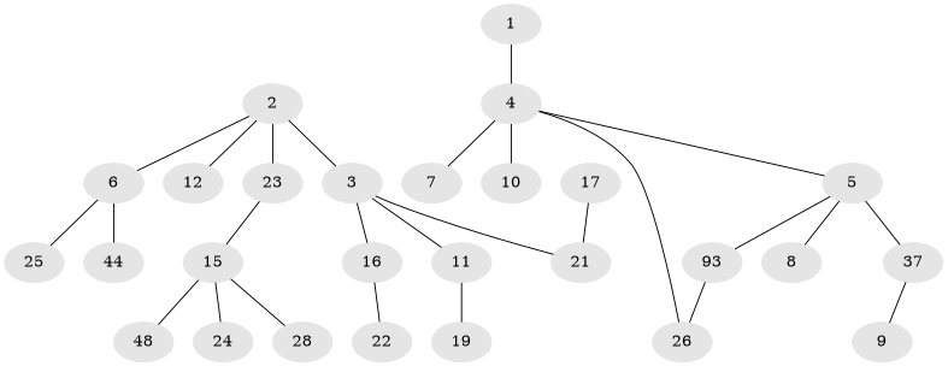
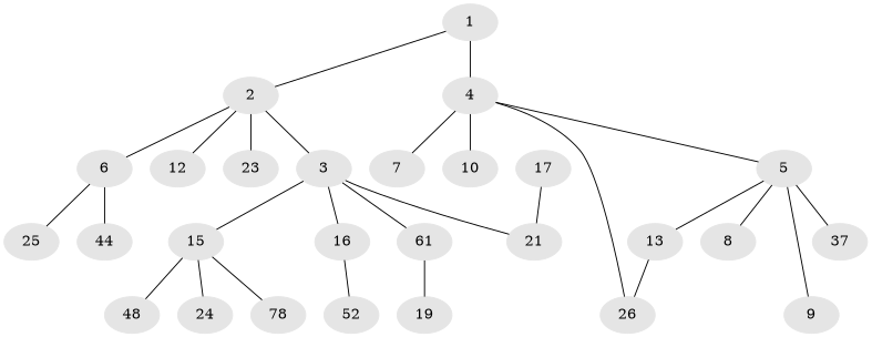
  graph {
    node [color=gray90 style=filled]
    edge [weight=1.0]
    1
    2
    4
    3
    6
    12
    23
    5
    7
    10
    26
-   11
+   11 [label=61]
    15
    16
    21
    n16 [label=44]
    25
    19
    n19 [label=48]
    24
-   28
-   22
+   28 [label=78]
+   22 [label=52]
    8
    9
-   13 [label=93]
+   13
    n26 [label=37]
    17
+   1 -- 2
    1 -- 4 [weight=6.0]
    2 -- 3
    2 -- 6
    2 -- 12
    2 -- 23
    4 -- 5
    4 -- 7
    4 -- 10
    4 -- 26
    3 -- 11
-   23 -- 15
+   3 -- 15
    3 -- 16
    3 -- 21
    6 -- n16 [weight=6.0]
    6 -- 25
    5 -- 8
-   n26 -- 9 [weight=2.0]
+   5 -- 9 [weight=2.0]
    5 -- 13
    5 -- n26 [weight=2.0]
    11 -- 19 [weight=3.0]
    15 -- n19 [weight=4.0]
    15 -- 24
    15 -- 28
    16 -- 22
    13 -- 26
    17 -- 21
  }
